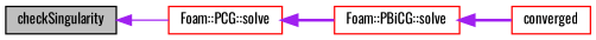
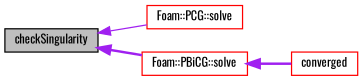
  digraph {
    fontname=Oswald
    rankdir=LR
    node [color=red fontname=Oswald fontsize=10 shape=record]
    edge [color=purple dir=back fontname=Oswald fontsize=10 labelfontname=FreeSans labelfontsize=10 style=bold]
    n1 [color=black fillcolor=grey75 fontcolor=black height=0.2 label=checkSingularity style=filled width=0.4]
    n2 [height=0.2 label="Foam::PCG::solve" width=0.4]
    n3 [height=0.2 label="Foam::PBiCG::solve" width=0.4]
    n4 [height=0.2 label=converged width=0.4]
    n1 -> n2 [style=solid]
-   n2 -> n3
+   n1 -> n3
    n3 -> n4
  }
